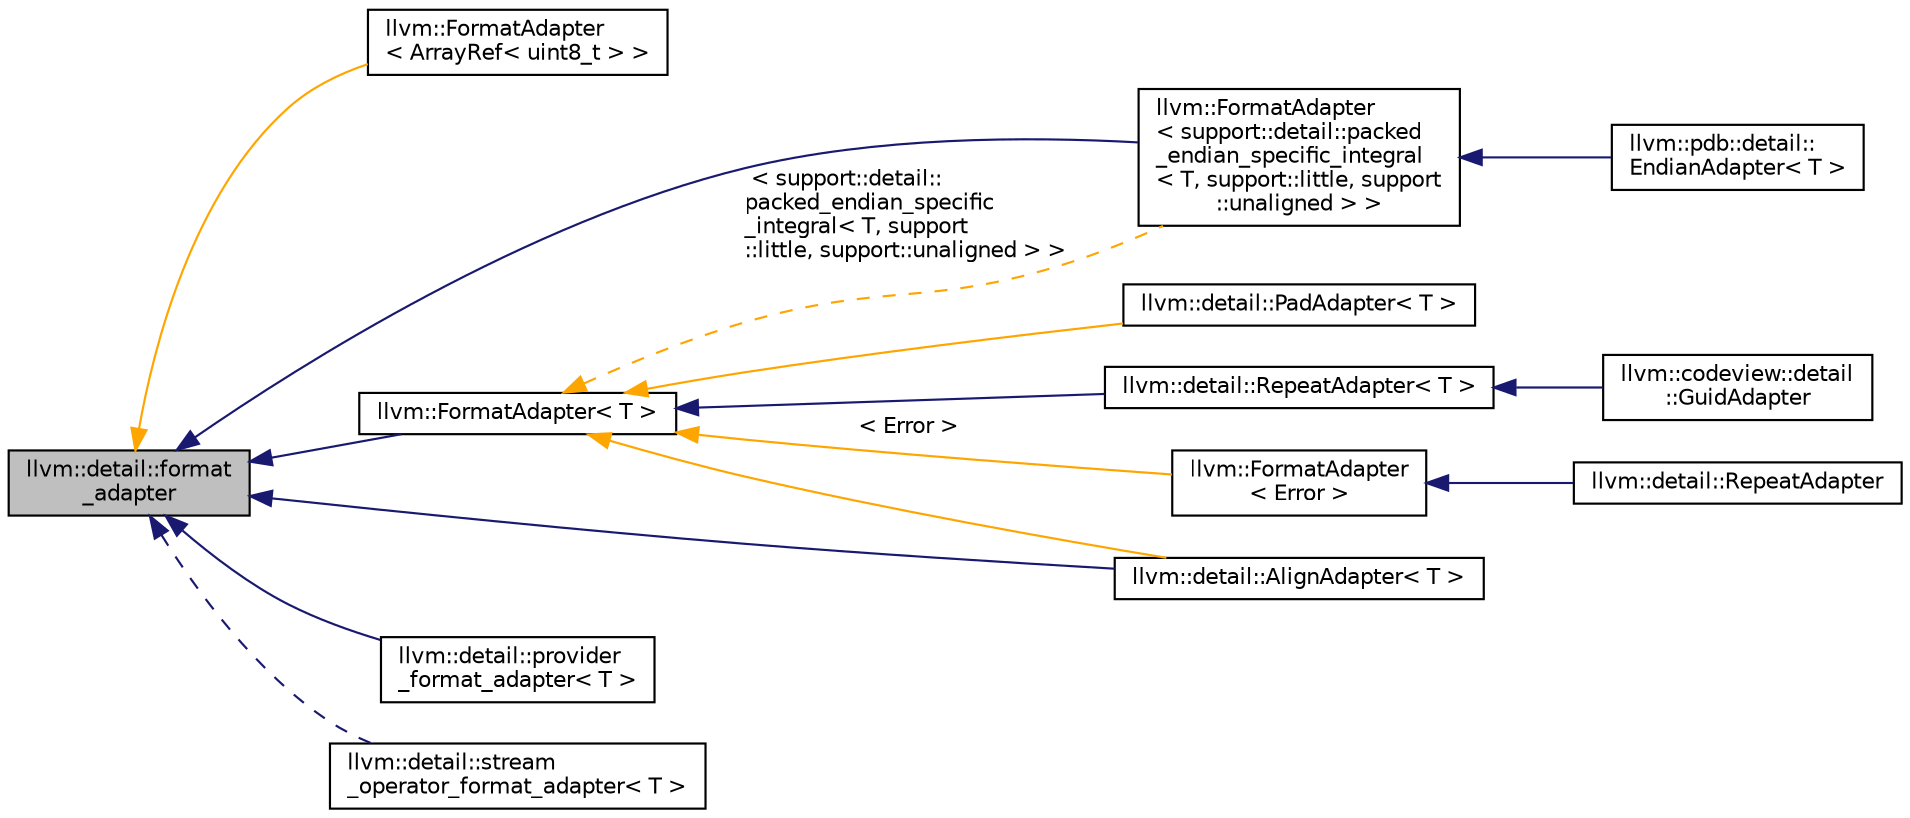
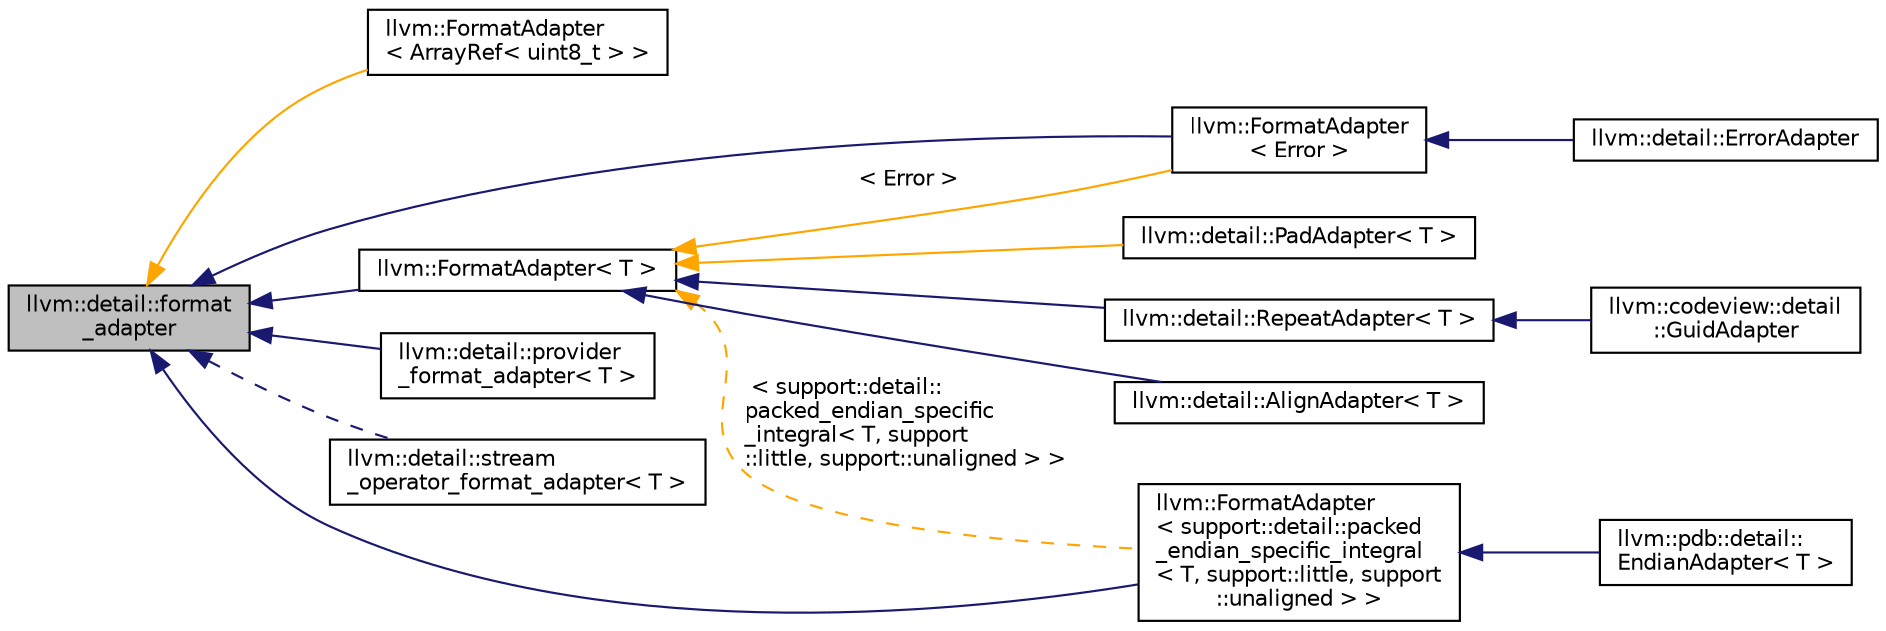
  digraph {
    rankdir=LR
    node [color=black fontname=Helvetica fontsize=10 shape=record]
    edge [color=midnightblue dir=back fontname=Helvetica fontsize=10 labelfontname=Helvetica labelfontsize=10 style=solid]
    n1 [fillcolor=grey75 fontcolor=black height=0.2 label="llvm::detail::format\l_adapter" style=filled width=0.4]
    n2 [height=0.2 label="llvm::FormatAdapter\l\< ArrayRef\< uint8_t \> \>" width=0.4]
    n3 [height=0.2 label="llvm::FormatAdapter\l\< Error \>" width=0.4]
    n4 [height=0.2 label="llvm::FormatAdapter\l\< support::detail::packed\l_endian_specific_integral\l\< T, support::little, support\l::unaligned \> \>" width=0.4]
    n5 [height=0.2 label="llvm::detail::provider\l_format_adapter\< T \>" width=0.4]
    n6 [height=0.2 label="llvm::detail::stream\l_operator_format_adapter\< T \>" width=0.4]
    n7 [height=0.2 label="llvm::FormatAdapter\< T \>" width=0.4]
-   n8 [height=0.2 label="llvm::detail::RepeatAdapter" width=0.4]
+   n8 [height=0.2 label="llvm::detail::ErrorAdapter" width=0.4]
    n9 [height=0.2 label="llvm::pdb::detail::\lEndianAdapter\< T \>" width=0.4]
    n10 [height=0.2 label="llvm::detail::AlignAdapter\< T \>" width=0.4]
    n11 [height=0.2 label="llvm::detail::PadAdapter\< T \>" width=0.4]
    n12 [height=0.2 label="llvm::detail::RepeatAdapter\< T \>" width=0.4]
    n13 [height=0.2 label="llvm::codeview::detail\l::GuidAdapter" width=0.4]
    n1 -> n2 [color=orange]
-   n1 -> n10
+   n1 -> n3
    n1 -> n4
    n1 -> n5
    n1 -> n6 [style=dashed]
    n1 -> n7
    n3 -> n8
    n4 -> n9
    n7 -> n3 [color=orange label=" \< Error \>"]
    n7 -> n4 [color=orange label=" \< support::detail::\lpacked_endian_specific\l_integral\< T, support\l::little, support::unaligned \> \>" style=dashed]
-   n7 -> n10 [color=orange]
+   n7 -> n10
    n7 -> n11 [color=orange]
    n7 -> n12
    n12 -> n13
  }
